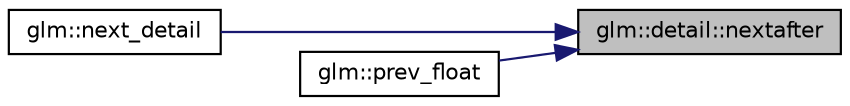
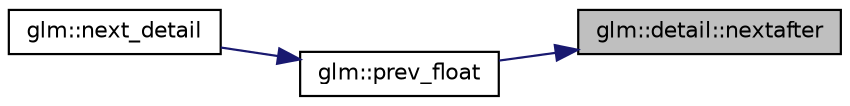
  digraph {
    rankdir=RL
    node [color=black fillcolor=white fontname=Helvetica fontsize=10 shape=record style=filled]
    edge [color=midnightblue dir=back fontname=Helvetica fontsize=10 labelfontname=Helvetica labelfontsize=10 style=solid]
    n1 [fillcolor=grey75 fontcolor=black height=0.2 label="glm::detail::nextafter" width=0.4]
    n2 [height=0.2 label="glm::next_detail" width=0.4]
    n3 [height=0.2 label="glm::prev_float" width=0.4]
-   n1 -> n2
+   n3 -> n2
    n1 -> n3
  }
